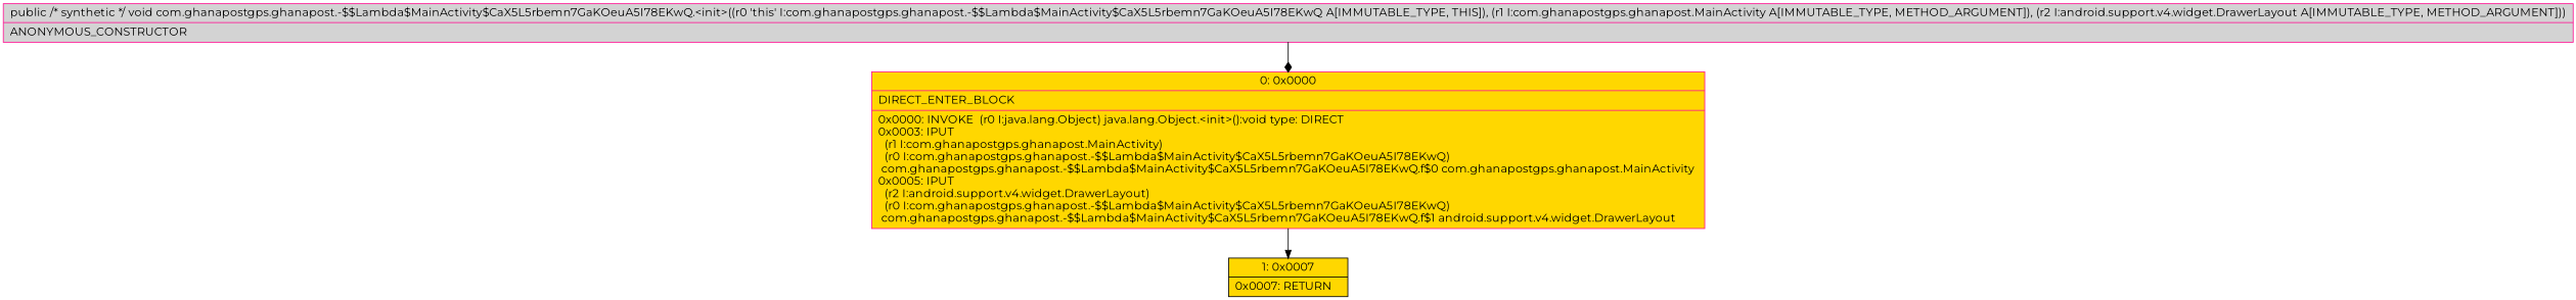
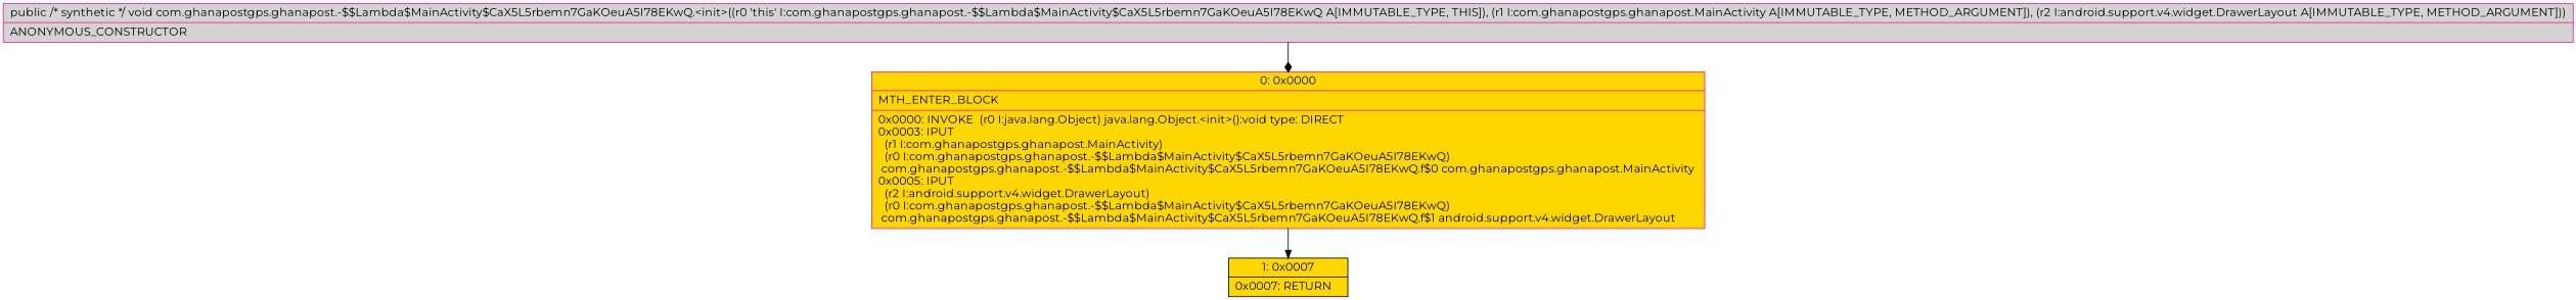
  digraph {
    fontname=Montserrat
    node [shape=record style=filled fillcolor=gold color=deeppink fontname=Montserrat]
    edge [color=black fontname=Montserrat]
-   n1 [label="{0\:\ 0x0000|DIRECT_ENTER_BLOCK\l|0x0000: INVOKE  (r0 I:java.lang.Object) java.lang.Object.\<init\>():void type: DIRECT \l0x0003: IPUT  \l  (r1 I:com.ghanapostgps.ghanapost.MainActivity)\l  (r0 I:com.ghanapostgps.ghanapost.\-$$Lambda$MainActivity$CaX5L5rbemn7GaKOeuA5I78EKwQ)\l com.ghanapostgps.ghanapost.\-$$Lambda$MainActivity$CaX5L5rbemn7GaKOeuA5I78EKwQ.f$0 com.ghanapostgps.ghanapost.MainActivity \l0x0005: IPUT  \l  (r2 I:android.support.v4.widget.DrawerLayout)\l  (r0 I:com.ghanapostgps.ghanapost.\-$$Lambda$MainActivity$CaX5L5rbemn7GaKOeuA5I78EKwQ)\l com.ghanapostgps.ghanapost.\-$$Lambda$MainActivity$CaX5L5rbemn7GaKOeuA5I78EKwQ.f$1 android.support.v4.widget.DrawerLayout \l}"]
+   n1 [label="{0\:\ 0x0000|MTH_ENTER_BLOCK\l|0x0000: INVOKE  (r0 I:java.lang.Object) java.lang.Object.\<init\>():void type: DIRECT \l0x0003: IPUT  \l  (r1 I:com.ghanapostgps.ghanapost.MainActivity)\l  (r0 I:com.ghanapostgps.ghanapost.\-$$Lambda$MainActivity$CaX5L5rbemn7GaKOeuA5I78EKwQ)\l com.ghanapostgps.ghanapost.\-$$Lambda$MainActivity$CaX5L5rbemn7GaKOeuA5I78EKwQ.f$0 com.ghanapostgps.ghanapost.MainActivity \l0x0005: IPUT  \l  (r2 I:android.support.v4.widget.DrawerLayout)\l  (r0 I:com.ghanapostgps.ghanapost.\-$$Lambda$MainActivity$CaX5L5rbemn7GaKOeuA5I78EKwQ)\l com.ghanapostgps.ghanapost.\-$$Lambda$MainActivity$CaX5L5rbemn7GaKOeuA5I78EKwQ.f$1 android.support.v4.widget.DrawerLayout \l}"]
    n2 [label="{1\:\ 0x0007|0x0007: RETURN   \l}" color=black]
    n3 [label="{public \/* synthetic *\/ void com.ghanapostgps.ghanapost.\-$$Lambda$MainActivity$CaX5L5rbemn7GaKOeuA5I78EKwQ.\<init\>((r0 'this' I:com.ghanapostgps.ghanapost.\-$$Lambda$MainActivity$CaX5L5rbemn7GaKOeuA5I78EKwQ A[IMMUTABLE_TYPE, THIS]), (r1 I:com.ghanapostgps.ghanapost.MainActivity A[IMMUTABLE_TYPE, METHOD_ARGUMENT]), (r2 I:android.support.v4.widget.DrawerLayout A[IMMUTABLE_TYPE, METHOD_ARGUMENT]))  | ANONYMOUS_CONSTRUCTOR\l}" fillcolor=lightgrey]
    n1 -> n2 [arrowhead=normal]
    n3 -> n1 [arrowhead=diamond]
  }
